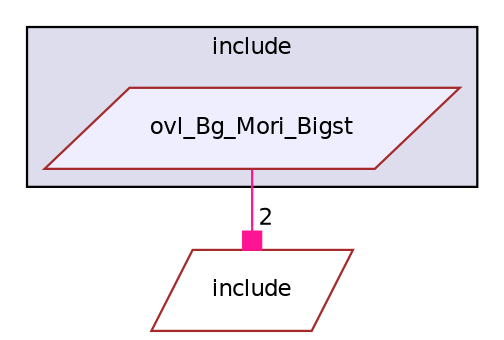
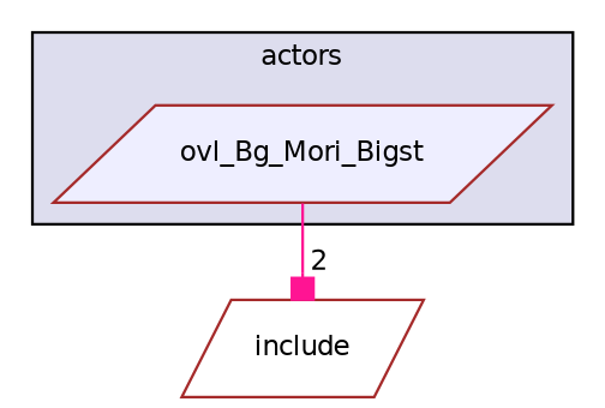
  digraph {
    compound=true
    node [fontname=Helvetica fontsize=10 shape=parallelogram style=filled color=brown]
    n1 [fillcolor="#eeeeff" label=ovl_Bg_Mori_Bigst pencolor=black]
    n2 [fillcolor=white label=include]
    subgraph cluster_1 {
      bgcolor="#ddddee"
      fontname=Helvetica
      fontsize=10
-     label=include
+     label=actors
      pencolor=black
      n1
    }
    n1 -> n2 [headlabel=2 labeldistance=1.5 labelfontname=Helvetica labelfontsize=10 color=deeppink arrowhead=box]
  }
